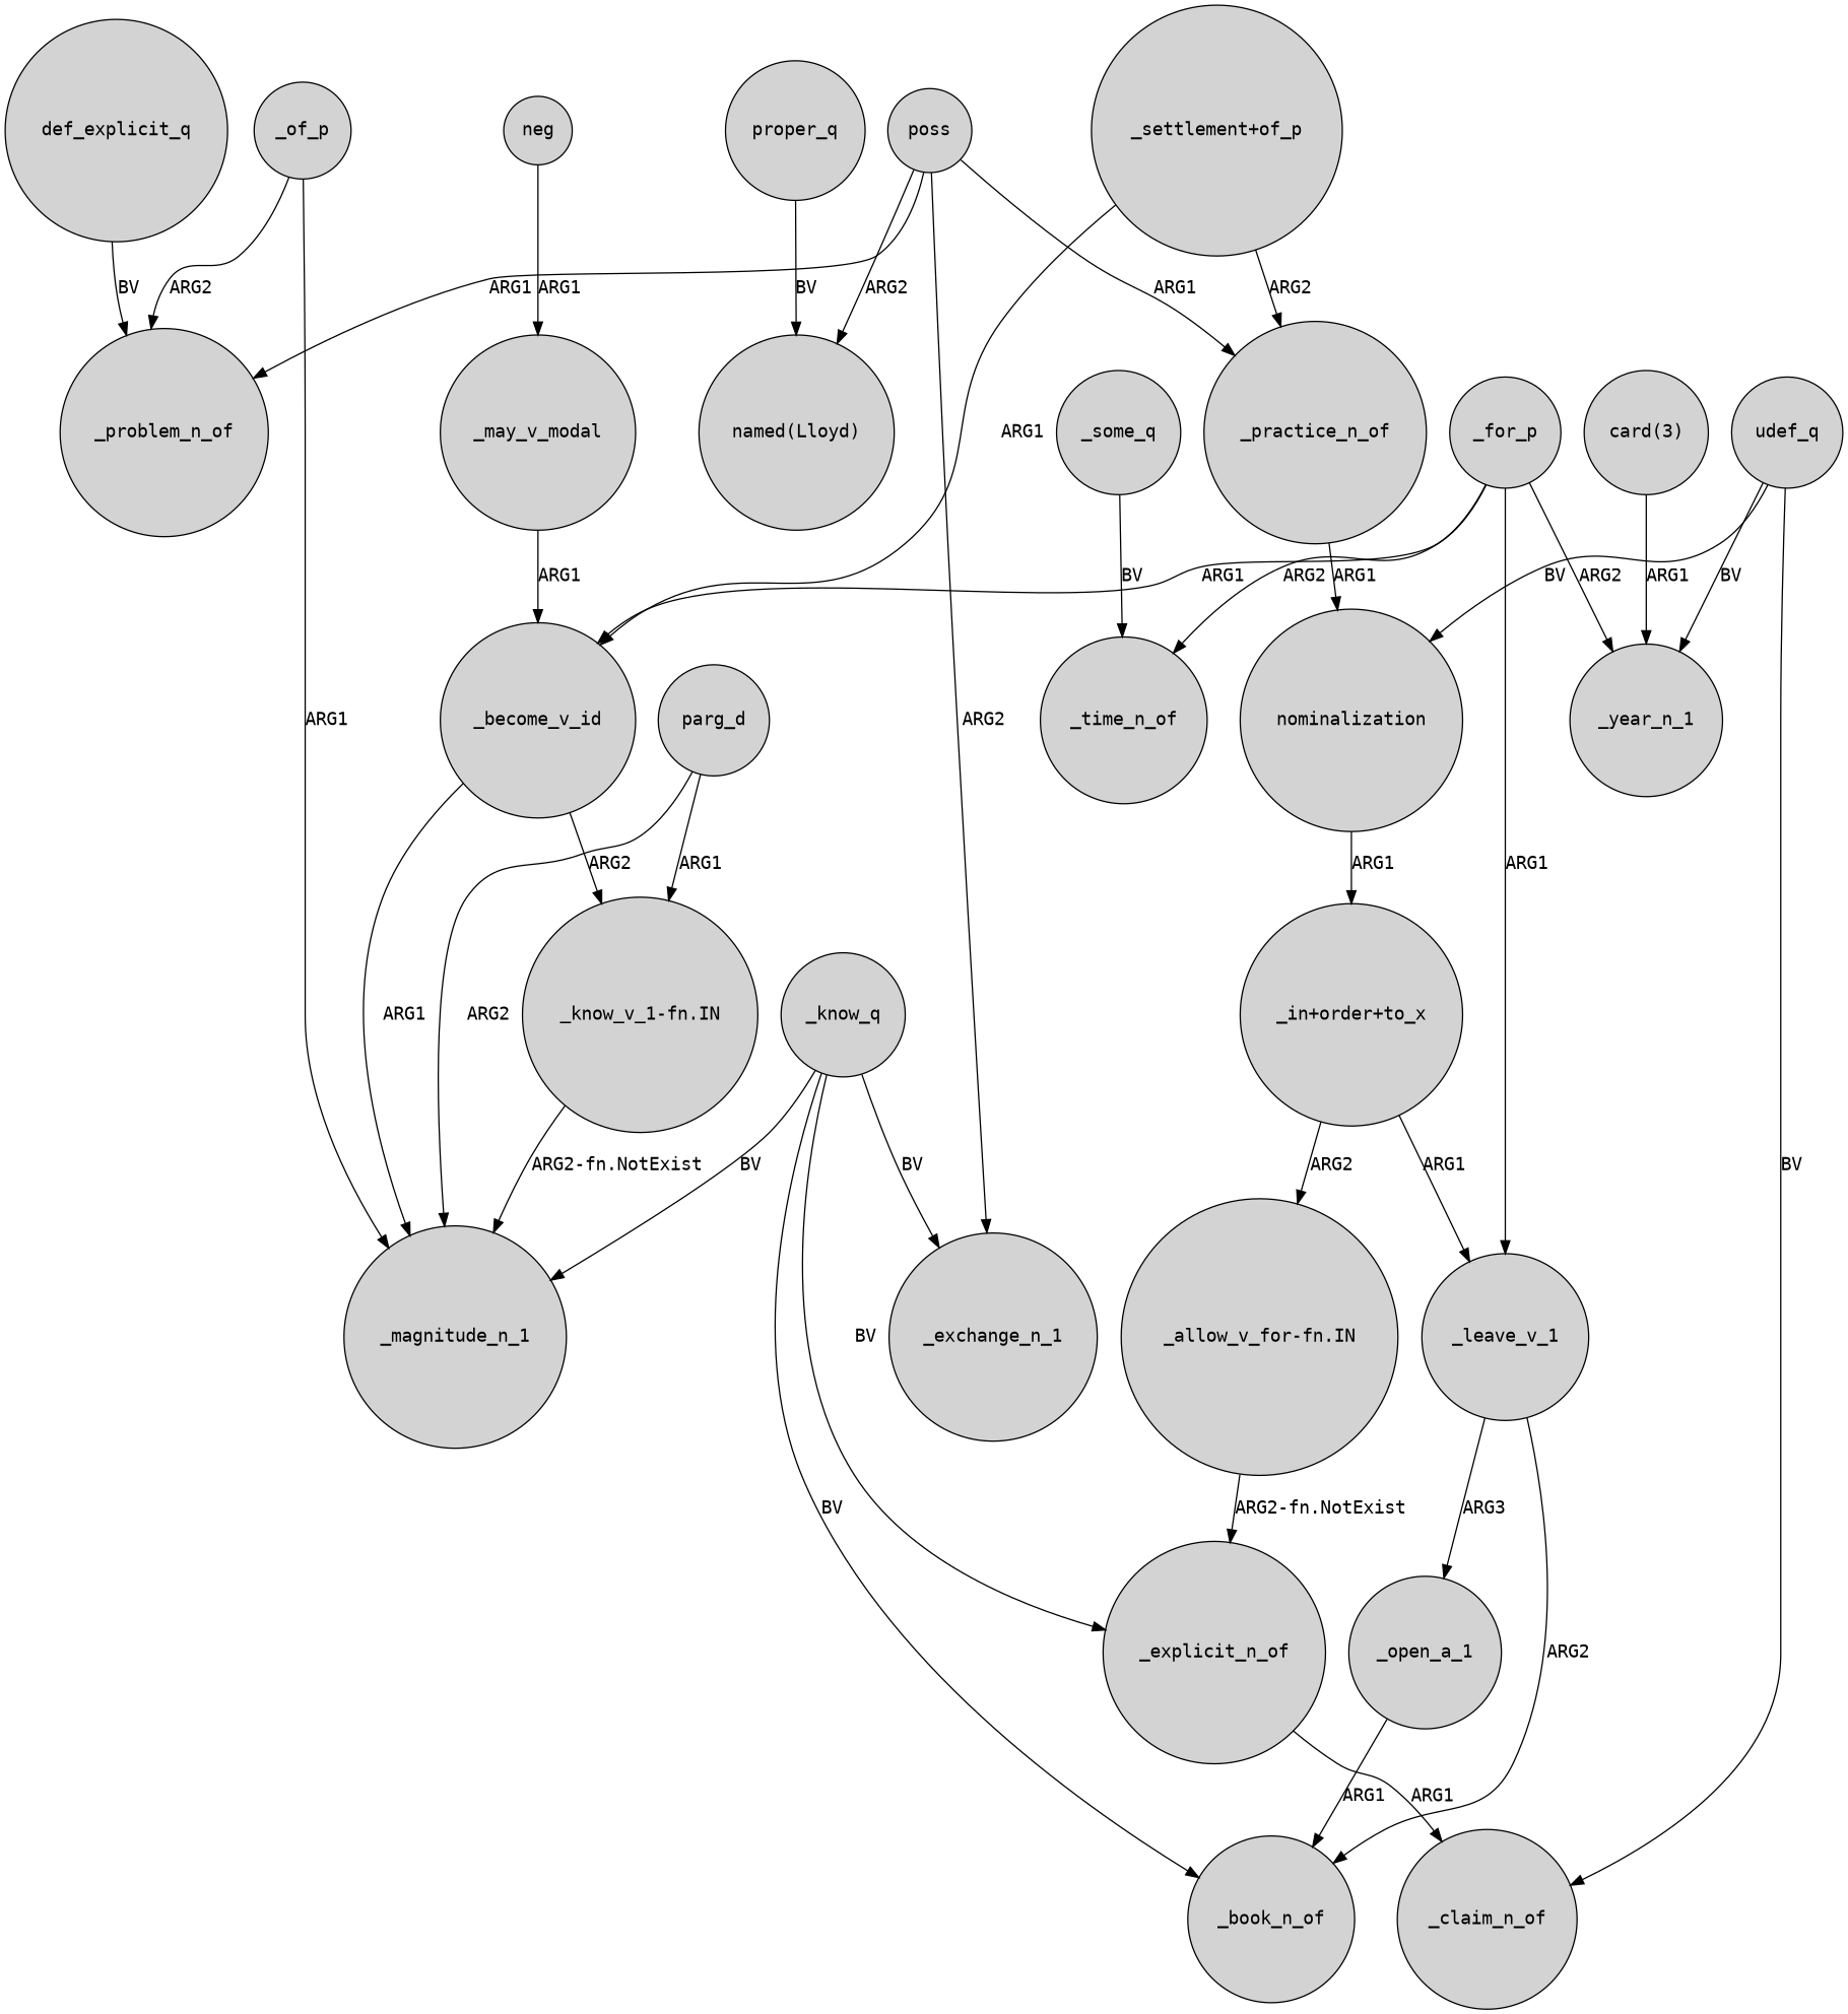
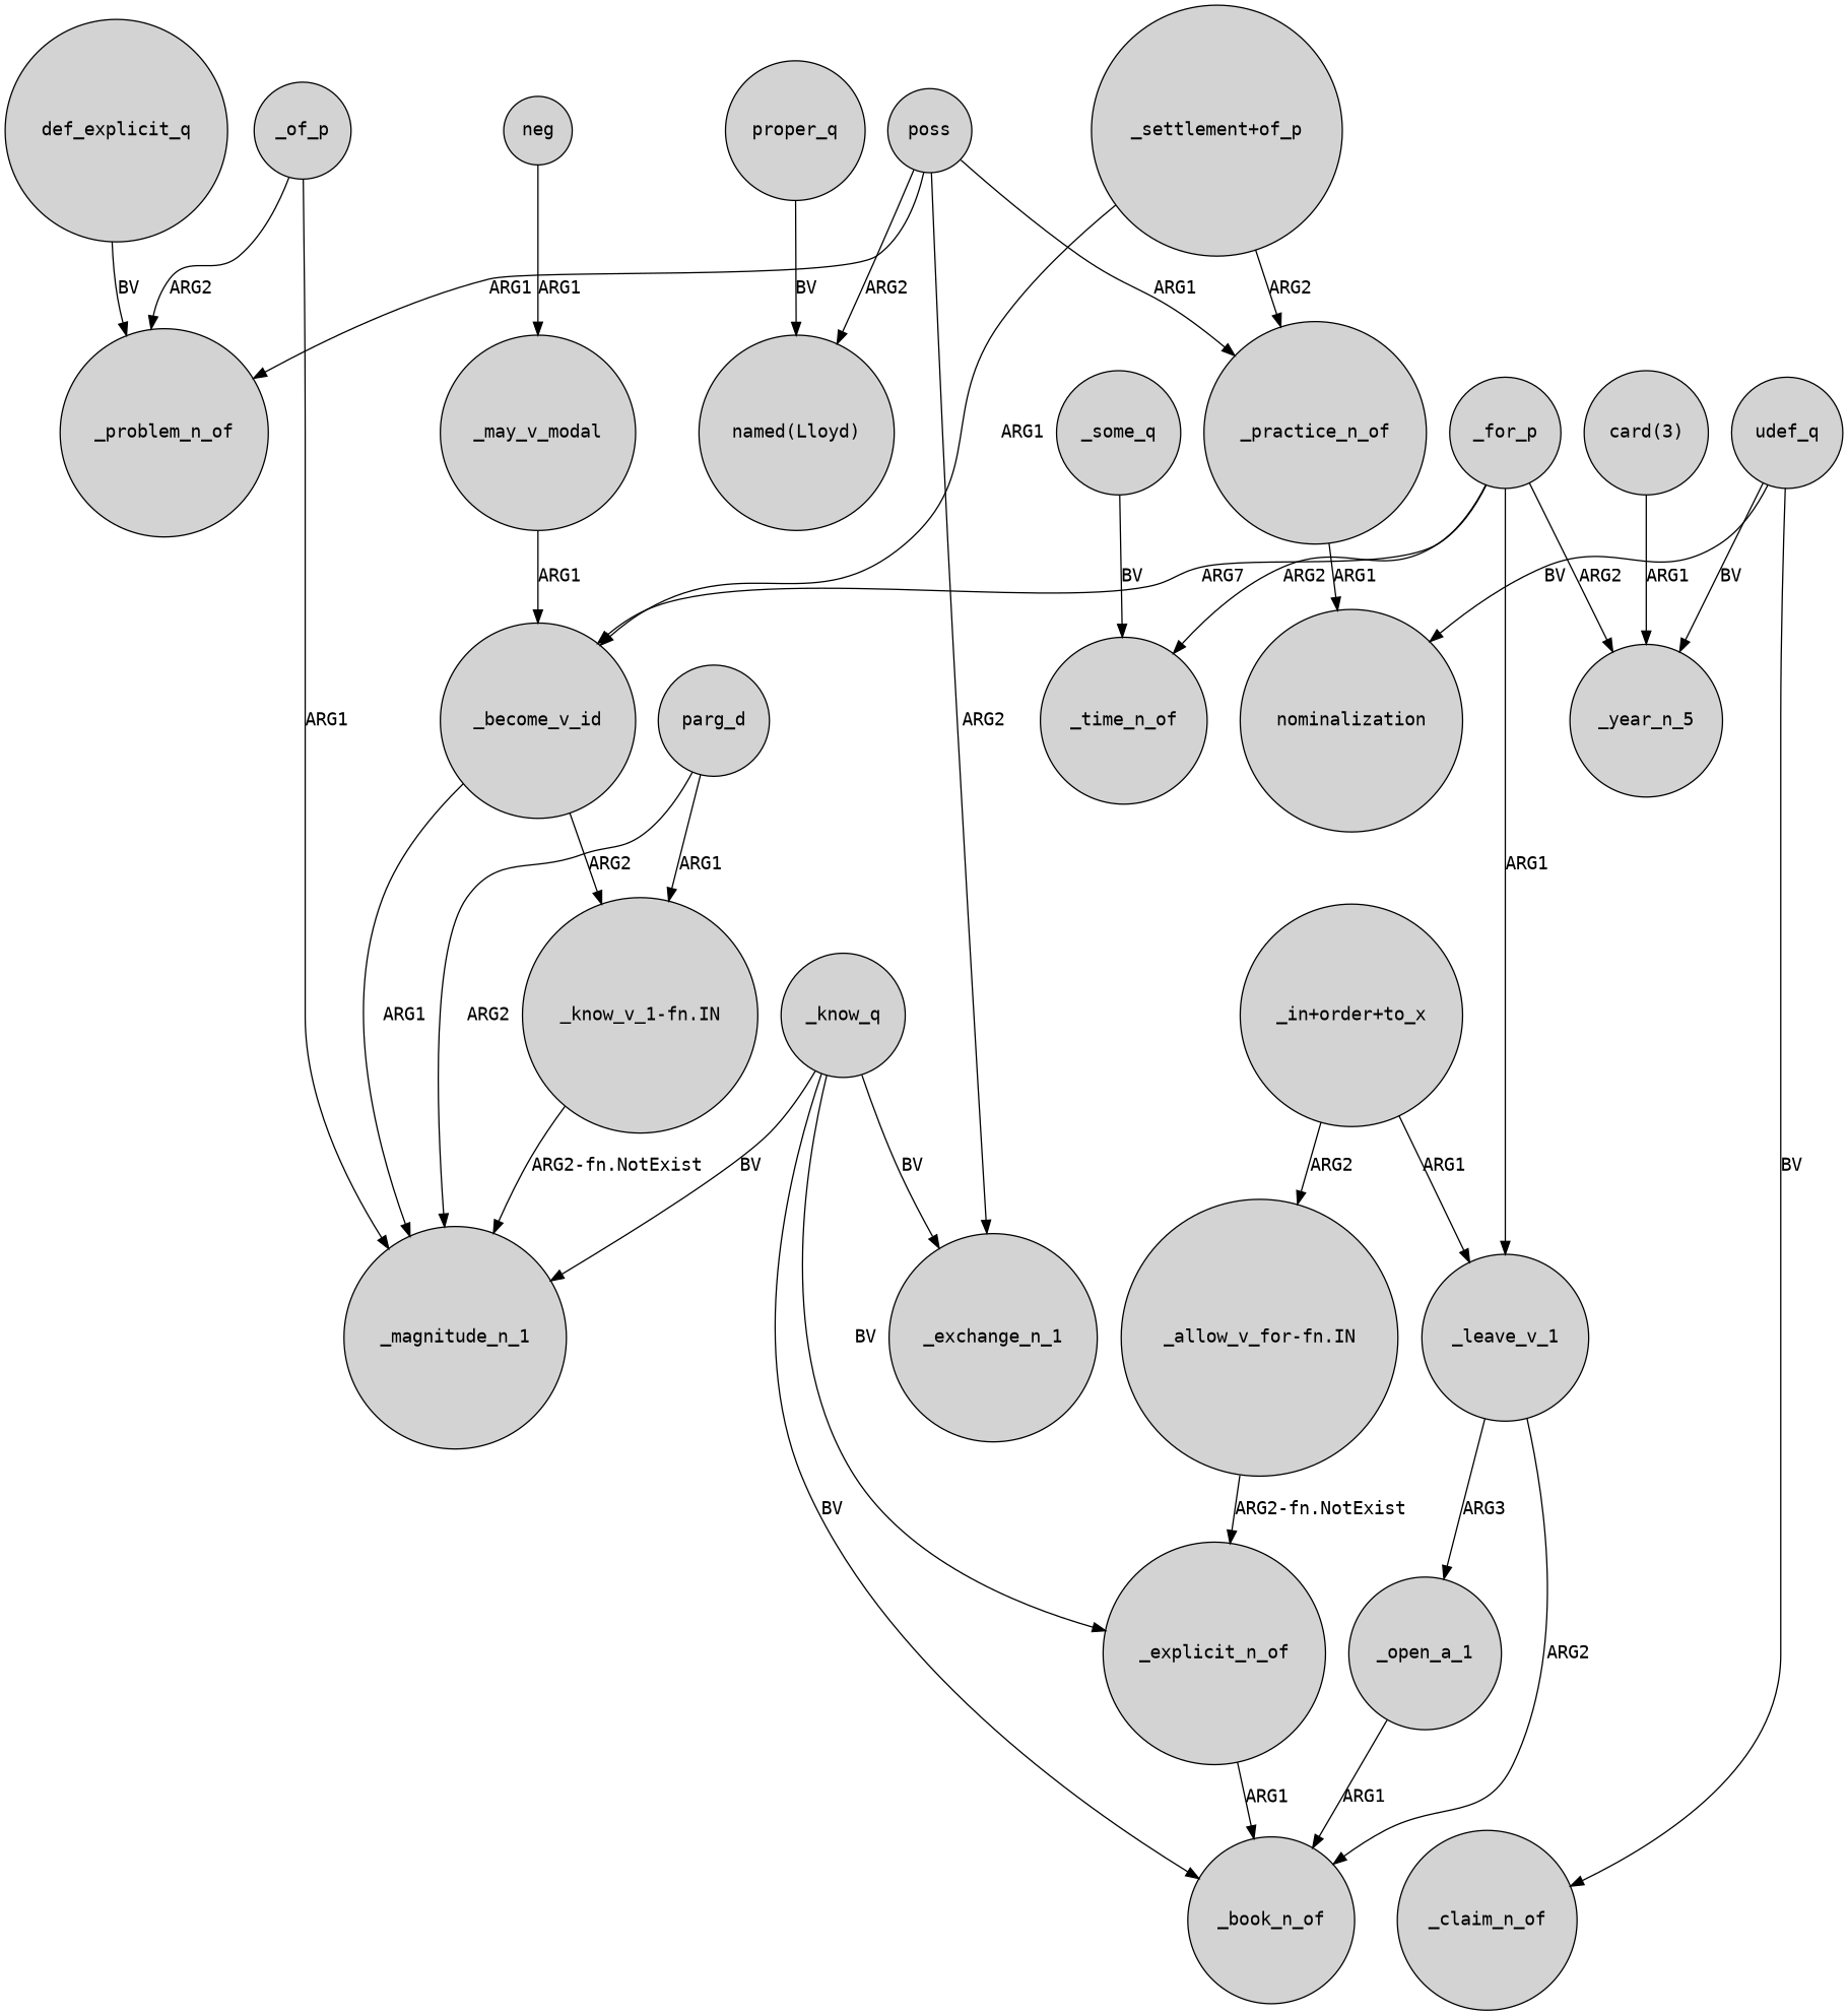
  digraph {
    fontname="DejaVu Sans Mono"
    node [fontname="DejaVu Sans Mono" shape=circle style=filled]
    edge [fontname="DejaVu Sans Mono"]
    _of_p
    _problem_n_of
    _magnitude_n_1
    _leave_v_1
    _book_n_of
    _open_a_1
    _become_v_id
    "_know_v_1-fn.IN"
    parg_d
    _for_p
-   _year_n_1
+   _year_n_1 [label=_year_n_5]
    _time_n_of
    _may_v_modal
    n14 [label=_know_q]
    n15 [label=_explicit_n_of]
    _exchange_n_1
    _claim_n_of
    neg
    poss
    _practice_n_of
    "named(Lloyd)"
    nominalization
    def_explicit_q
    "_in+order+to_x"
    "_allow_v_for-fn.IN"
    proper_q
    n27 [label="_settlement+of_p"]
    "card(3)"
    udef_q
    _some_q
    _of_p -> _problem_n_of [label=ARG2]
    _of_p -> _magnitude_n_1 [label=ARG1]
    _leave_v_1 -> _book_n_of [label=ARG2]
    _leave_v_1 -> _open_a_1 [label=ARG3]
    _open_a_1 -> _book_n_of [label=ARG1]
    _become_v_id -> _magnitude_n_1 [label=ARG1]
    _become_v_id -> "_know_v_1-fn.IN" [label=ARG2]
    "_know_v_1-fn.IN" -> _magnitude_n_1 [label="ARG2-fn.NotExist"]
    parg_d -> _magnitude_n_1 [label=ARG2]
    parg_d -> "_know_v_1-fn.IN" [label=ARG1]
    _for_p -> _leave_v_1 [label=ARG1]
-   _for_p -> _become_v_id [label=ARG1]
+   _for_p -> _become_v_id [label=ARG7]
    _for_p -> _year_n_1 [label=ARG2]
    _for_p -> _time_n_of [label=ARG2]
    _may_v_modal -> _become_v_id [label=ARG1]
    n14 -> _magnitude_n_1 [label=BV]
    n14 -> _book_n_of [label=BV]
    n14 -> n15 [label=BV]
    n14 -> _exchange_n_1 [label=BV]
-   n15 -> _claim_n_of [label=ARG1]
+   n15 -> _book_n_of [label=ARG1]
    neg -> _may_v_modal [label=ARG1]
    poss -> _problem_n_of [label=ARG1]
    poss -> _exchange_n_1 [label=ARG2]
    poss -> _practice_n_of [label=ARG1]
    poss -> "named(Lloyd)" [label=ARG2]
    _practice_n_of -> nominalization [label=ARG1]
-   nominalization -> "_in+order+to_x" [label=ARG1]
    def_explicit_q -> _problem_n_of [label=BV]
    "_in+order+to_x" -> _leave_v_1 [label=ARG1]
    "_in+order+to_x" -> "_allow_v_for-fn.IN" [label=ARG2]
    "_allow_v_for-fn.IN" -> n15 [label="ARG2-fn.NotExist"]
    proper_q -> "named(Lloyd)" [label=BV]
    n27 -> _become_v_id [label=ARG1]
    n27 -> _practice_n_of [label=ARG2]
    "card(3)" -> _year_n_1 [label=ARG1]
    udef_q -> _year_n_1 [label=BV]
    udef_q -> _claim_n_of [label=BV]
    udef_q -> nominalization [label=BV]
    _some_q -> _time_n_of [label=BV]
  }
